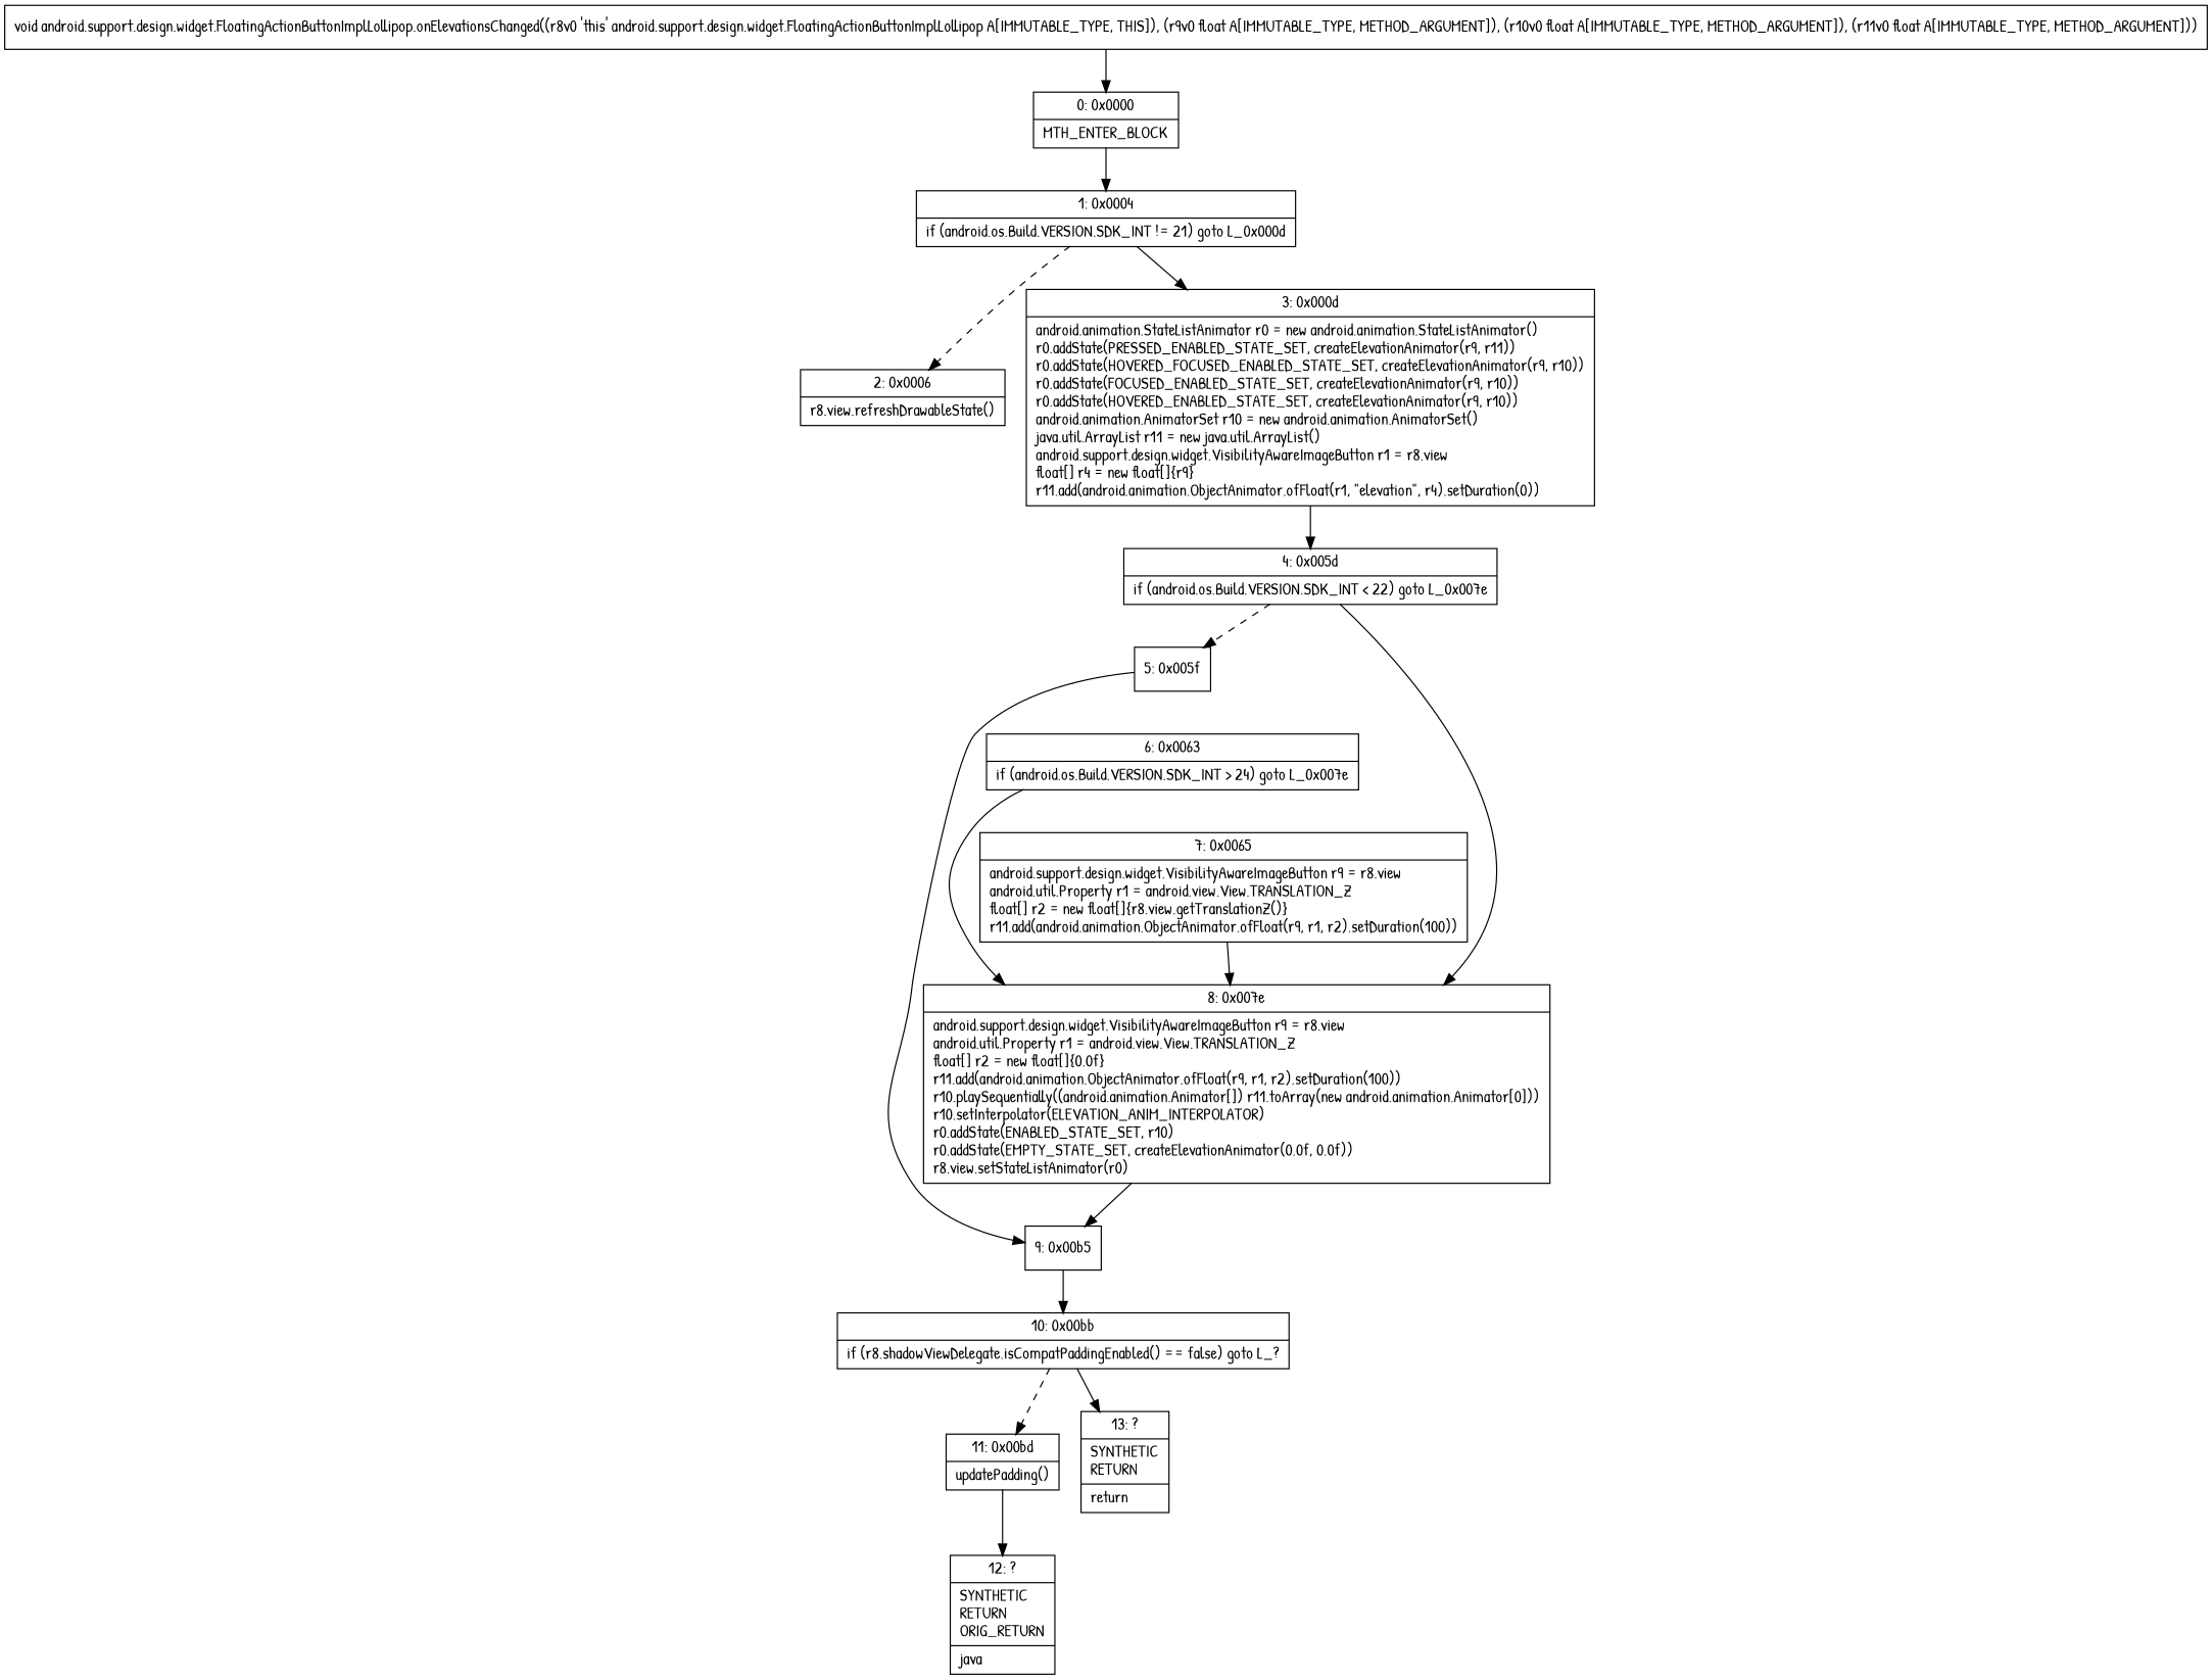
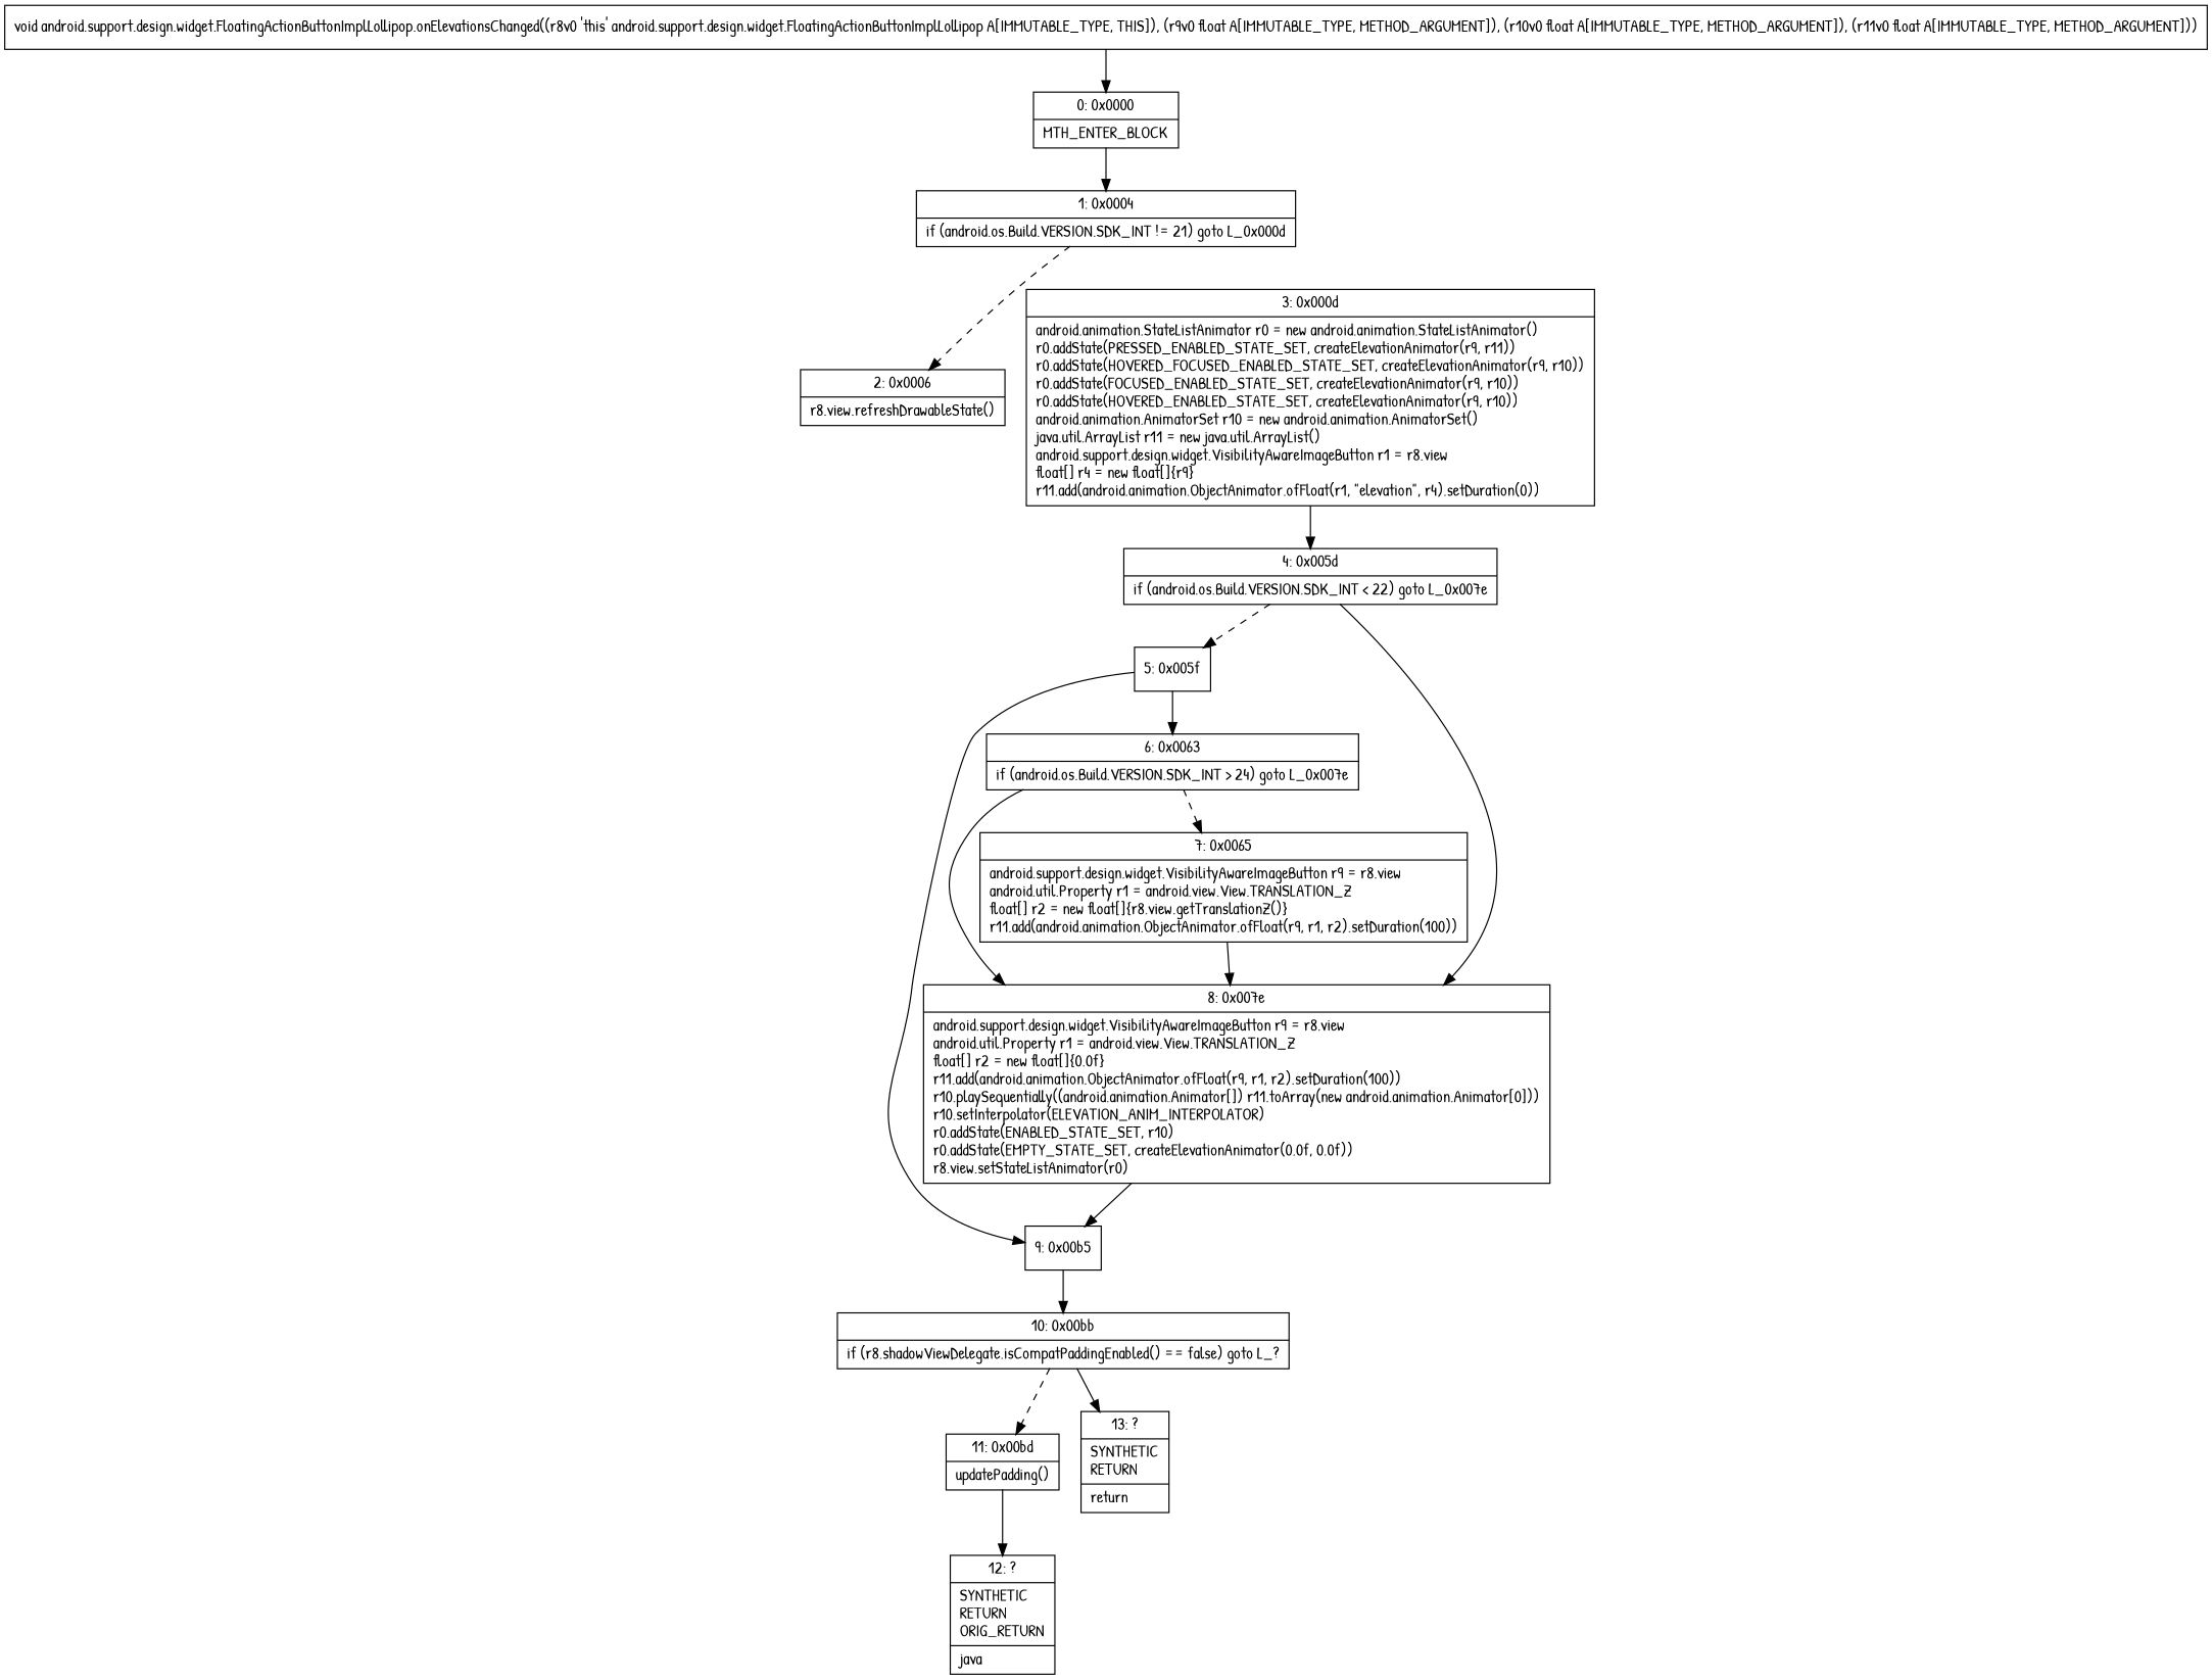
  digraph {
    fontname="Patrick Hand"
    node [fontname="Patrick Hand" shape=record]
    edge [fontname="Patrick Hand"]
    n1 [label="{0\:\ 0x0000|MTH_ENTER_BLOCK\l}"]
    n2 [label="{1\:\ 0x0004|if (android.os.Build.VERSION.SDK_INT != 21) goto L_0x000d\l}"]
    n3 [label="{2\:\ 0x0006|r8.view.refreshDrawableState()\l}"]
    n4 [label="{3\:\ 0x000d|android.animation.StateListAnimator r0 = new android.animation.StateListAnimator()\lr0.addState(PRESSED_ENABLED_STATE_SET, createElevationAnimator(r9, r11))\lr0.addState(HOVERED_FOCUSED_ENABLED_STATE_SET, createElevationAnimator(r9, r10))\lr0.addState(FOCUSED_ENABLED_STATE_SET, createElevationAnimator(r9, r10))\lr0.addState(HOVERED_ENABLED_STATE_SET, createElevationAnimator(r9, r10))\landroid.animation.AnimatorSet r10 = new android.animation.AnimatorSet()\ljava.util.ArrayList r11 = new java.util.ArrayList()\landroid.support.design.widget.VisibilityAwareImageButton r1 = r8.view\lfloat[] r4 = new float[]\{r9\}\lr11.add(android.animation.ObjectAnimator.ofFloat(r1, \"elevation\", r4).setDuration(0))\l}"]
    n5 [label="{4\:\ 0x005d|if (android.os.Build.VERSION.SDK_INT \< 22) goto L_0x007e\l}"]
    n6 [label="{9\:\ 0x00b5}"]
    n7 [label="{10\:\ 0x00bb|if (r8.shadowViewDelegate.isCompatPaddingEnabled() == false) goto L_?\l}"]
    n8 [label="{5\:\ 0x005f}"]
    n9 [label="{8\:\ 0x007e|android.support.design.widget.VisibilityAwareImageButton r9 = r8.view\landroid.util.Property r1 = android.view.View.TRANSLATION_Z\lfloat[] r2 = new float[]\{0.0f\}\lr11.add(android.animation.ObjectAnimator.ofFloat(r9, r1, r2).setDuration(100))\lr10.playSequentially((android.animation.Animator[]) r11.toArray(new android.animation.Animator[0]))\lr10.setInterpolator(ELEVATION_ANIM_INTERPOLATOR)\lr0.addState(ENABLED_STATE_SET, r10)\lr0.addState(EMPTY_STATE_SET, createElevationAnimator(0.0f, 0.0f))\lr8.view.setStateListAnimator(r0)\l}"]
    n10 [label="{6\:\ 0x0063|if (android.os.Build.VERSION.SDK_INT \> 24) goto L_0x007e\l}"]
    n11 [label="{7\:\ 0x0065|android.support.design.widget.VisibilityAwareImageButton r9 = r8.view\landroid.util.Property r1 = android.view.View.TRANSLATION_Z\lfloat[] r2 = new float[]\{r8.view.getTranslationZ()\}\lr11.add(android.animation.ObjectAnimator.ofFloat(r9, r1, r2).setDuration(100))\l}"]
    n12 [label="{11\:\ 0x00bd|updatePadding()\l}"]
    n13 [label="{13\:\ ?|SYNTHETIC\lRETURN\l|return\l}"]
    n14 [label="{12\:\ ?|SYNTHETIC\lRETURN\lORIG_RETURN\l|java\l}"]
    n15 [label="{void android.support.design.widget.FloatingActionButtonImplLollipop.onElevationsChanged((r8v0 'this' android.support.design.widget.FloatingActionButtonImplLollipop A[IMMUTABLE_TYPE, THIS]), (r9v0 float A[IMMUTABLE_TYPE, METHOD_ARGUMENT]), (r10v0 float A[IMMUTABLE_TYPE, METHOD_ARGUMENT]), (r11v0 float A[IMMUTABLE_TYPE, METHOD_ARGUMENT])) }"]
    n1 -> n2
    n2 -> n3 [style=dashed]
-   n2 -> n4
    n4 -> n5
    n5 -> n8 [style=dashed]
    n5 -> n9
    n6 -> n7
    n7 -> n12 [style=dashed]
    n7 -> n13
    n8 -> n6
+   n8 -> n10
    n9 -> n6
    n10 -> n9
+   n10 -> n11 [style=dashed]
    n11 -> n9
    n12 -> n14
    n15 -> n1
  }
